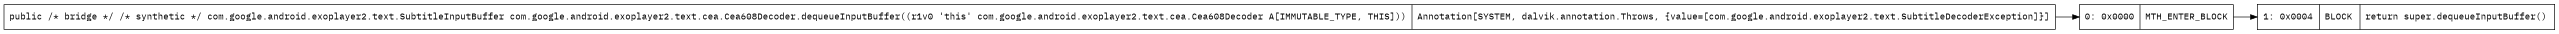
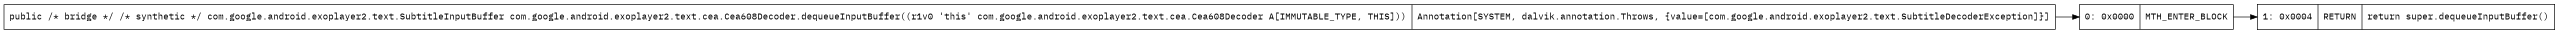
  digraph {
    rankdir=LR
    fontname="IBM Plex Mono"
    node [shape=record fontname="IBM Plex Mono"]
    edge [fontname="IBM Plex Mono"]
    n1 [label="{0\:\ 0x0000|MTH_ENTER_BLOCK\l}"]
-   n2 [label="{1\:\ 0x0004|BLOCK\l|return super.dequeueInputBuffer()\l}"]
+   n2 [label="{1\:\ 0x0004|RETURN\l|return super.dequeueInputBuffer()\l}"]
    n3 [label="{public \/* bridge *\/ \/* synthetic *\/ com.google.android.exoplayer2.text.SubtitleInputBuffer com.google.android.exoplayer2.text.cea.Cea608Decoder.dequeueInputBuffer((r1v0 'this' com.google.android.exoplayer2.text.cea.Cea608Decoder A[IMMUTABLE_TYPE, THIS]))  | Annotation[SYSTEM, dalvik.annotation.Throws, \{value=[com.google.android.exoplayer2.text.SubtitleDecoderException]\}]\l}"]
    n1 -> n2
    n3 -> n1
  }
